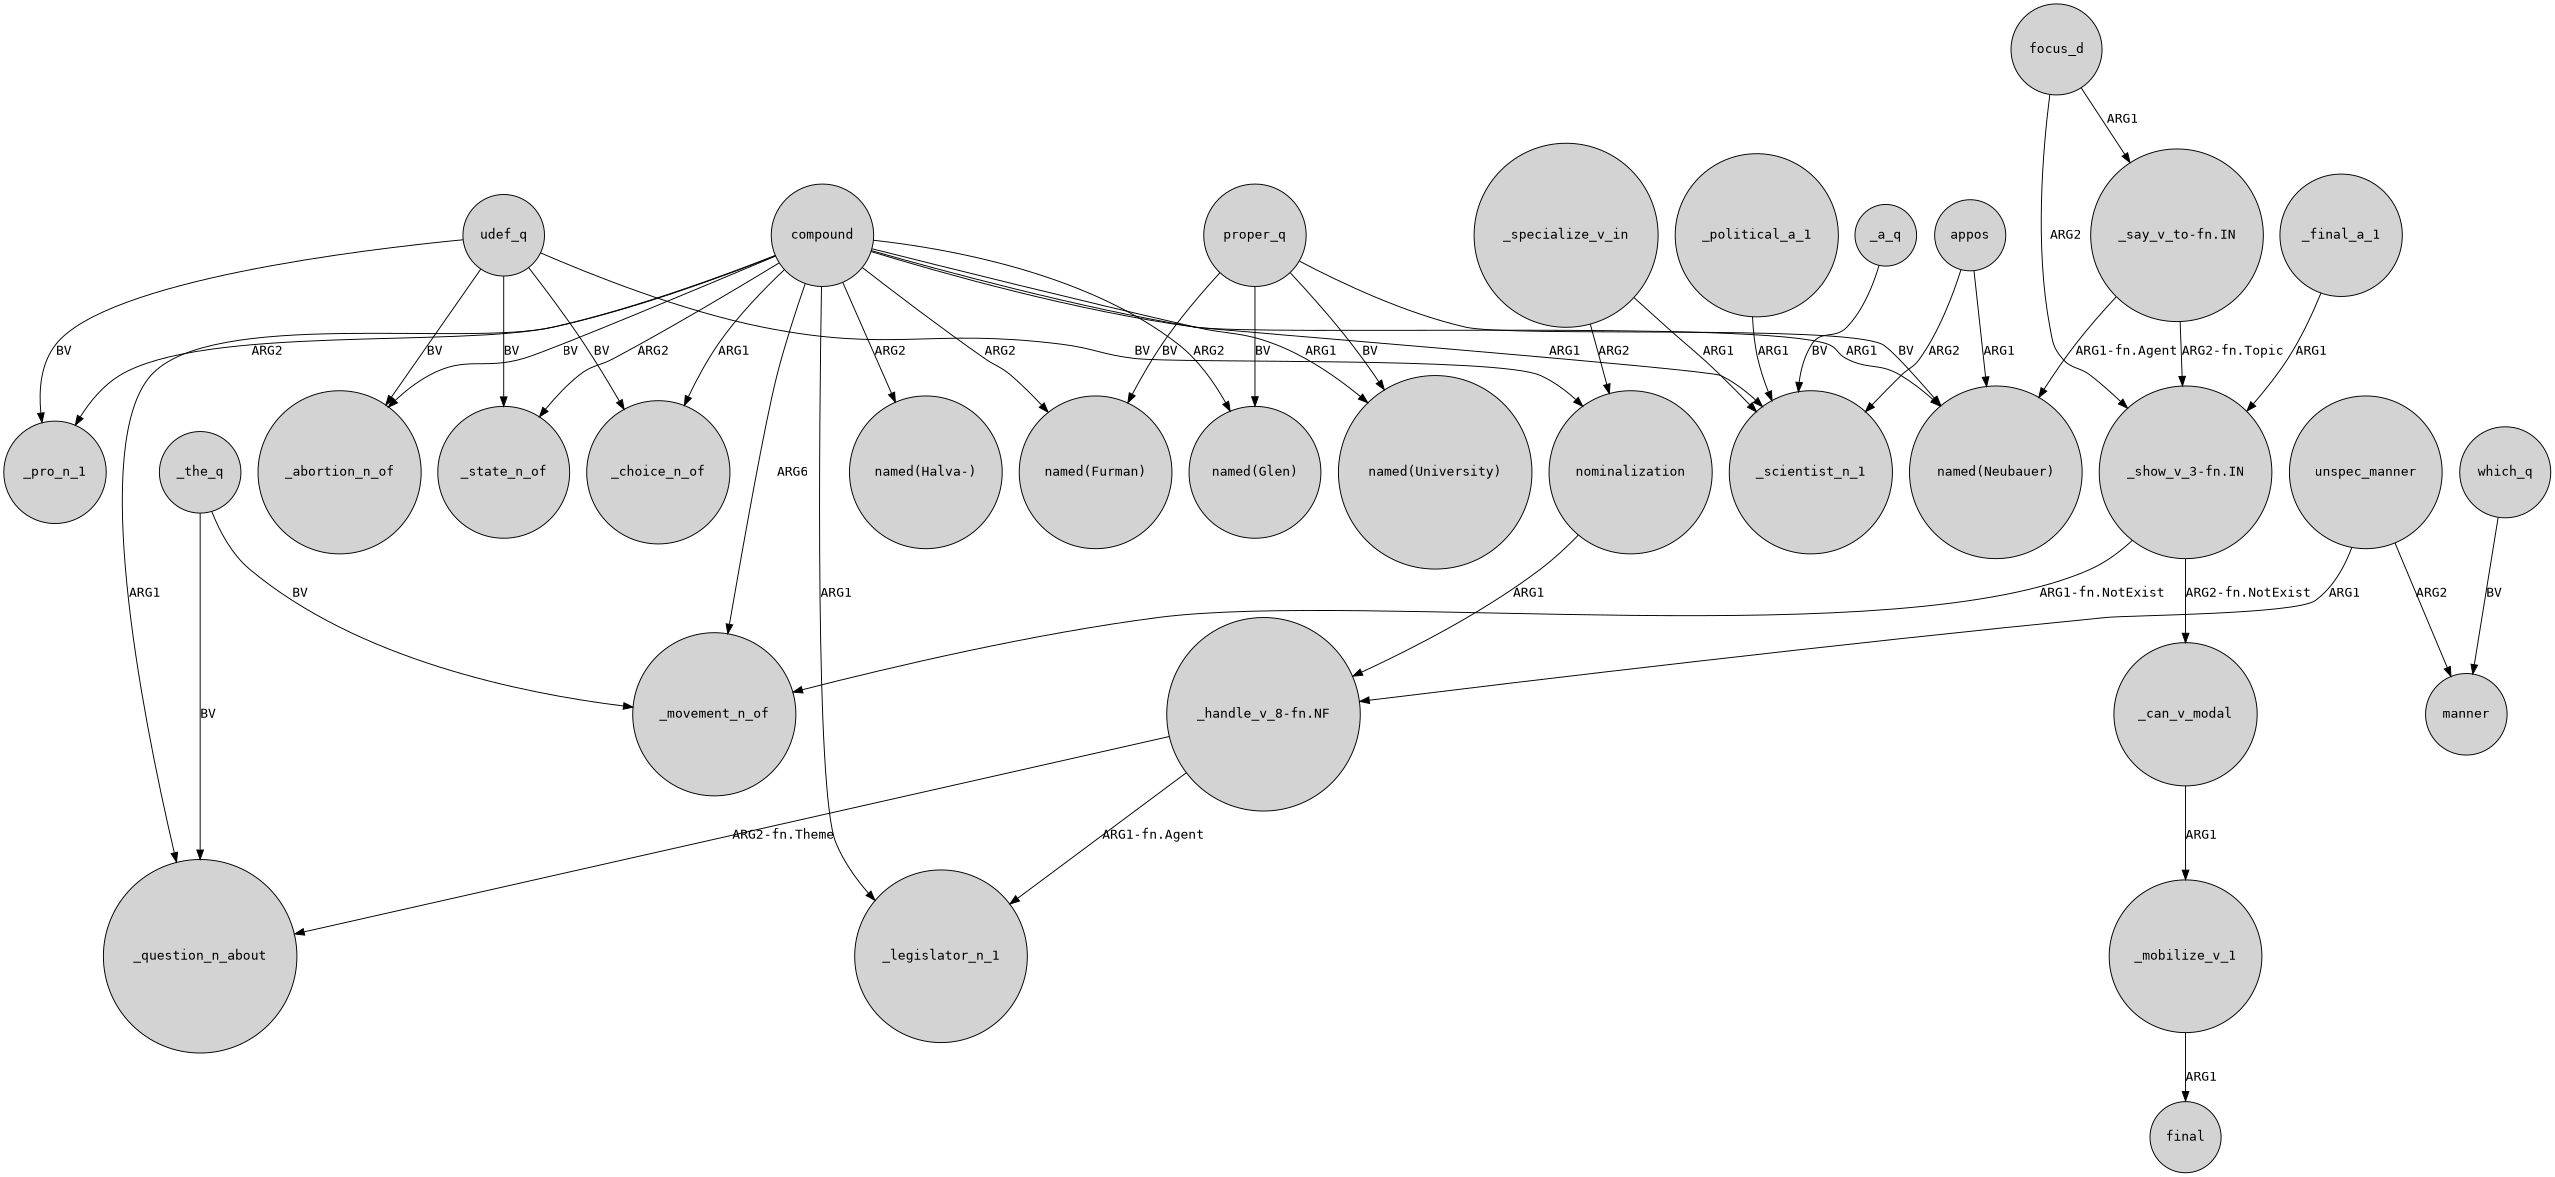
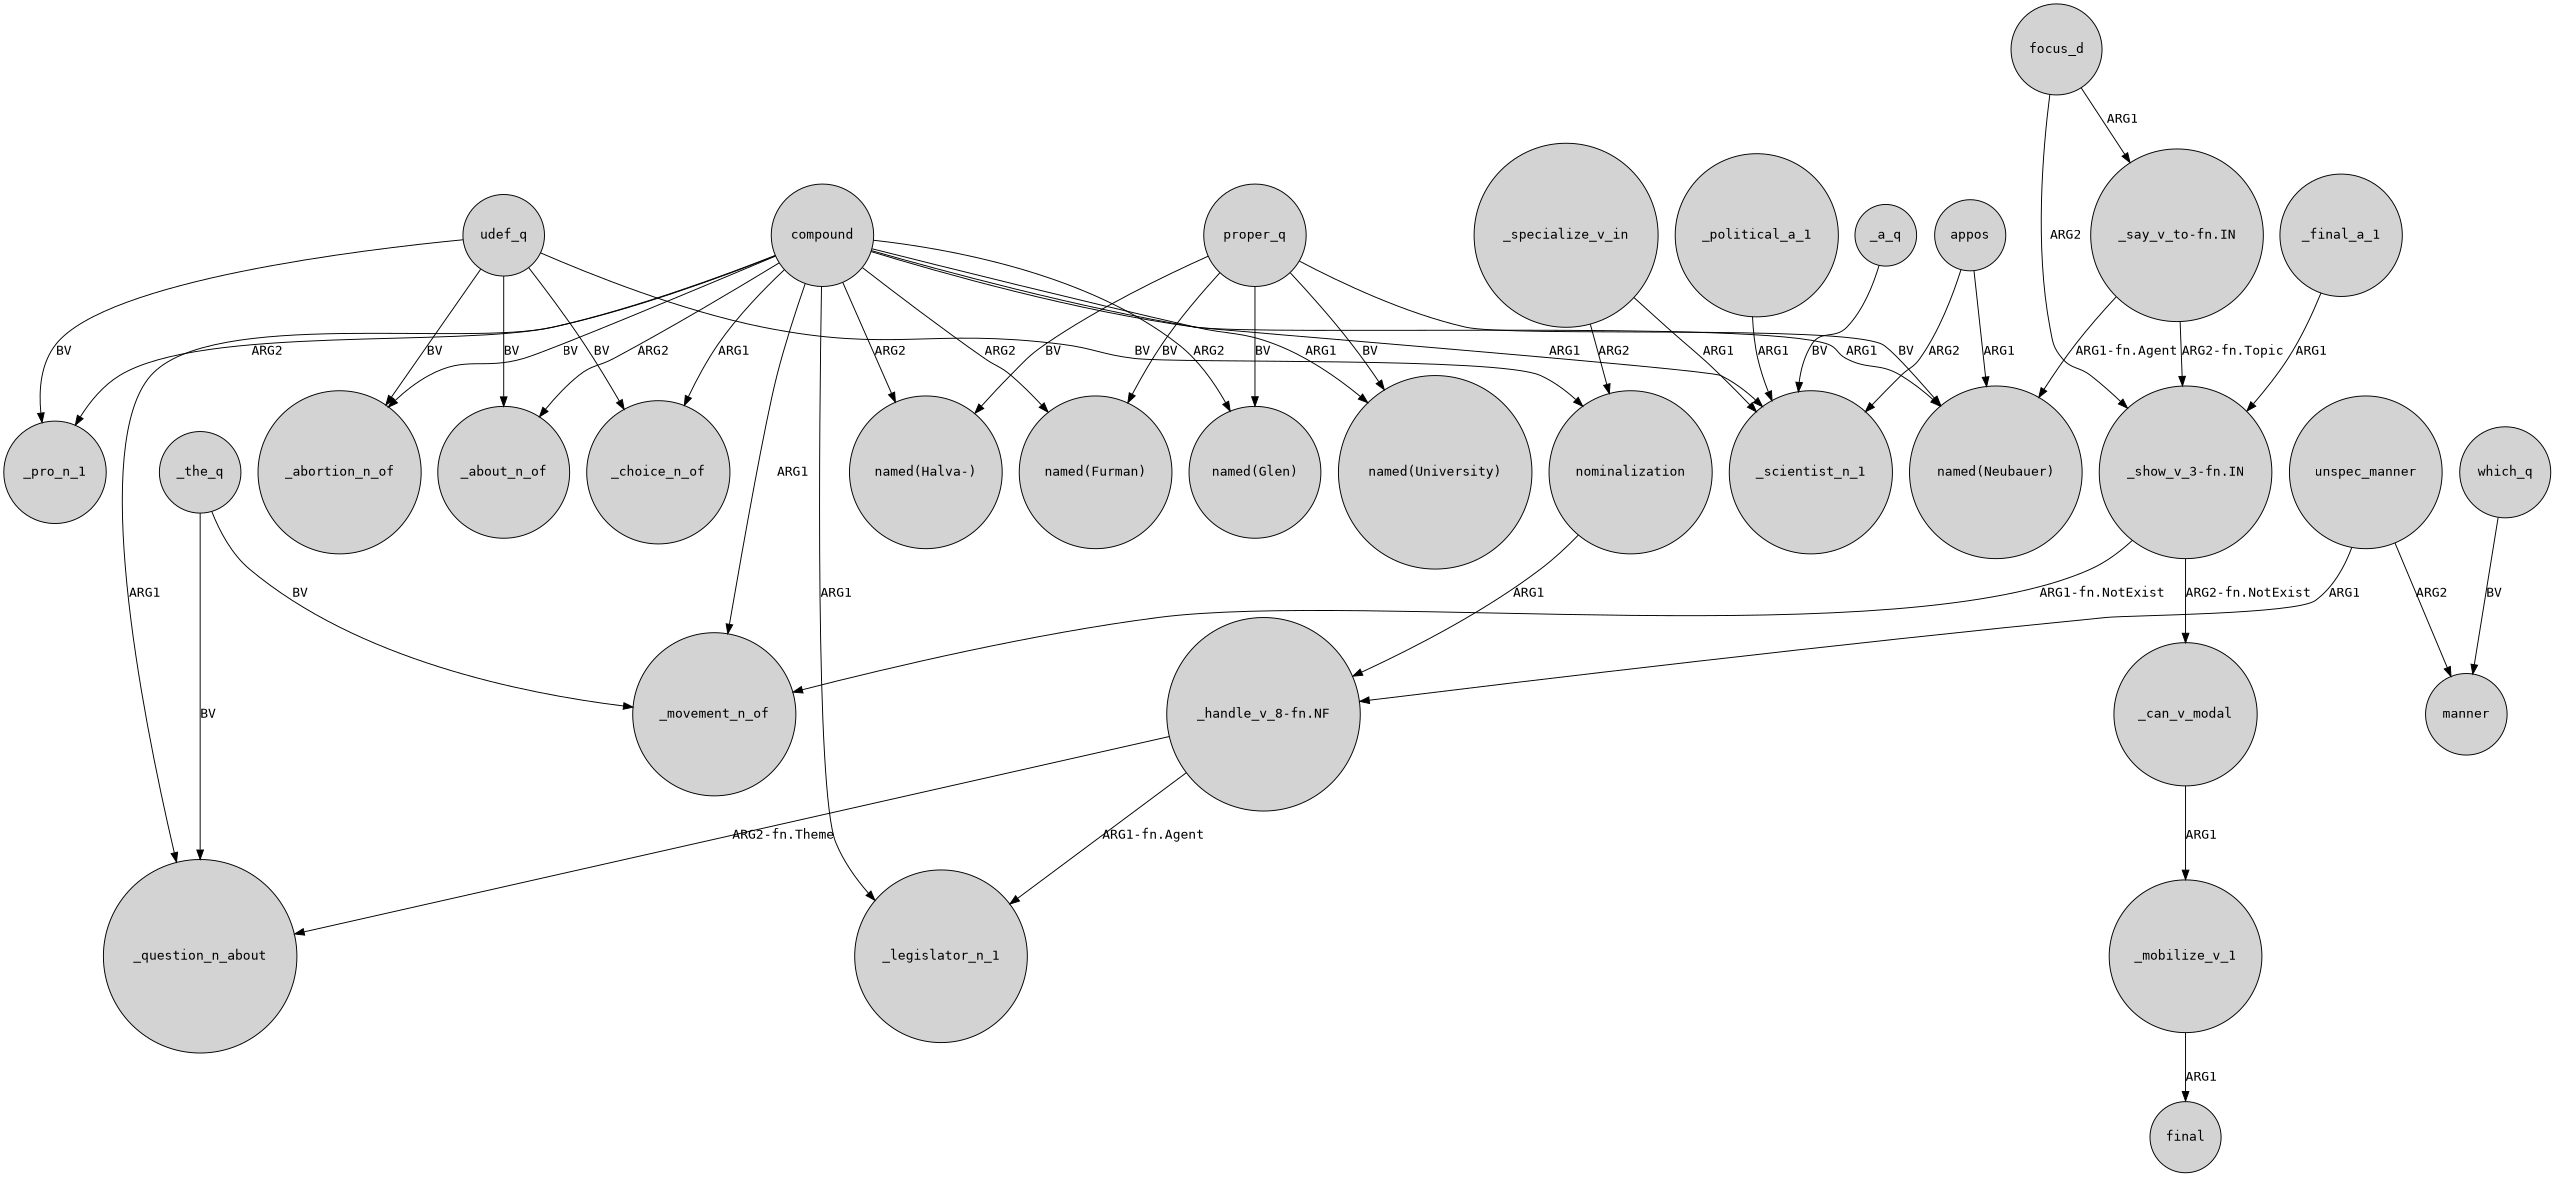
  digraph {
    fontname="DejaVu Sans Mono"
    node [fontname="DejaVu Sans Mono" shape=circle style=filled]
    edge [fontname="DejaVu Sans Mono"]
    n1 [label="_handle_v_8-fn.NF"]
    unspec_manner
    manner
    _question_n_about
    _legislator_n_1
    appos
    "named(Neubauer)"
    _scientist_n_1
    proper_q
    "named(Glen)"
    "named(University)"
    "named(Furman)"
    "named(Halva-)"
    _political_a_1
    compound
    _pro_n_1
-   _state_n_of
+   _state_n_of [label=_about_n_of]
    _movement_n_of
    _choice_n_of
    _abortion_n_of
    "_say_v_to-fn.IN"
    n22 [label="_show_v_3-fn.IN"]
    _can_v_modal
    n24 [label=final]
    _mobilize_v_1
    udef_q
    nominalization
    _specialize_v_in
    _final_a_1
    which_q
    _the_q
    focus_d
    _a_q
    n1 -> _question_n_about [label="ARG2-fn.Theme"]
    n1 -> _legislator_n_1 [label="ARG1-fn.Agent"]
    unspec_manner -> n1 [label=ARG1]
    unspec_manner -> manner [label=ARG2]
    appos -> "named(Neubauer)" [label=ARG1]
    appos -> _scientist_n_1 [label=ARG2]
    proper_q -> "named(Neubauer)" [label=BV]
    proper_q -> "named(Glen)" [label=BV]
    proper_q -> "named(University)" [label=BV]
    proper_q -> "named(Furman)" [label=BV]
+   proper_q -> "named(Halva-)" [label=BV]
    _political_a_1 -> _scientist_n_1 [label=ARG1]
    compound -> _question_n_about [label=ARG1]
    compound -> _legislator_n_1 [label=ARG1]
    compound -> "named(Neubauer)" [label=ARG1]
    compound -> _scientist_n_1 [label=ARG1]
    compound -> "named(Glen)" [label=ARG2]
    compound -> "named(University)" [label=ARG1]
    compound -> "named(Furman)" [label=ARG2]
    compound -> "named(Halva-)" [label=ARG2]
    compound -> _pro_n_1 [label=ARG2]
    compound -> _state_n_of [label=ARG2]
-   compound -> _movement_n_of [label=ARG6]
+   compound -> _movement_n_of [label=ARG1]
    compound -> _choice_n_of [label=ARG1]
    compound -> _abortion_n_of [label=BV]
    "_say_v_to-fn.IN" -> "named(Neubauer)" [label="ARG1-fn.Agent"]
    "_say_v_to-fn.IN" -> n22 [label="ARG2-fn.Topic"]
    n22 -> _movement_n_of [label="ARG1-fn.NotExist"]
    n22 -> _can_v_modal [label="ARG2-fn.NotExist"]
    _can_v_modal -> _mobilize_v_1 [label=ARG1]
    _mobilize_v_1 -> n24 [label=ARG1]
    udef_q -> _pro_n_1 [label=BV]
    udef_q -> _state_n_of [label=BV]
    udef_q -> _choice_n_of [label=BV]
    udef_q -> _abortion_n_of [label=BV]
    udef_q -> nominalization [label=BV]
    nominalization -> n1 [label=ARG1]
    _specialize_v_in -> _scientist_n_1 [label=ARG1]
    _specialize_v_in -> nominalization [label=ARG2]
    _final_a_1 -> n22 [label=ARG1]
    which_q -> manner [label=BV]
    _the_q -> _question_n_about [label=BV]
    _the_q -> _movement_n_of [label=BV]
    focus_d -> "_say_v_to-fn.IN" [label=ARG1]
    focus_d -> n22 [label=ARG2]
    _a_q -> _scientist_n_1 [label=BV]
  }
